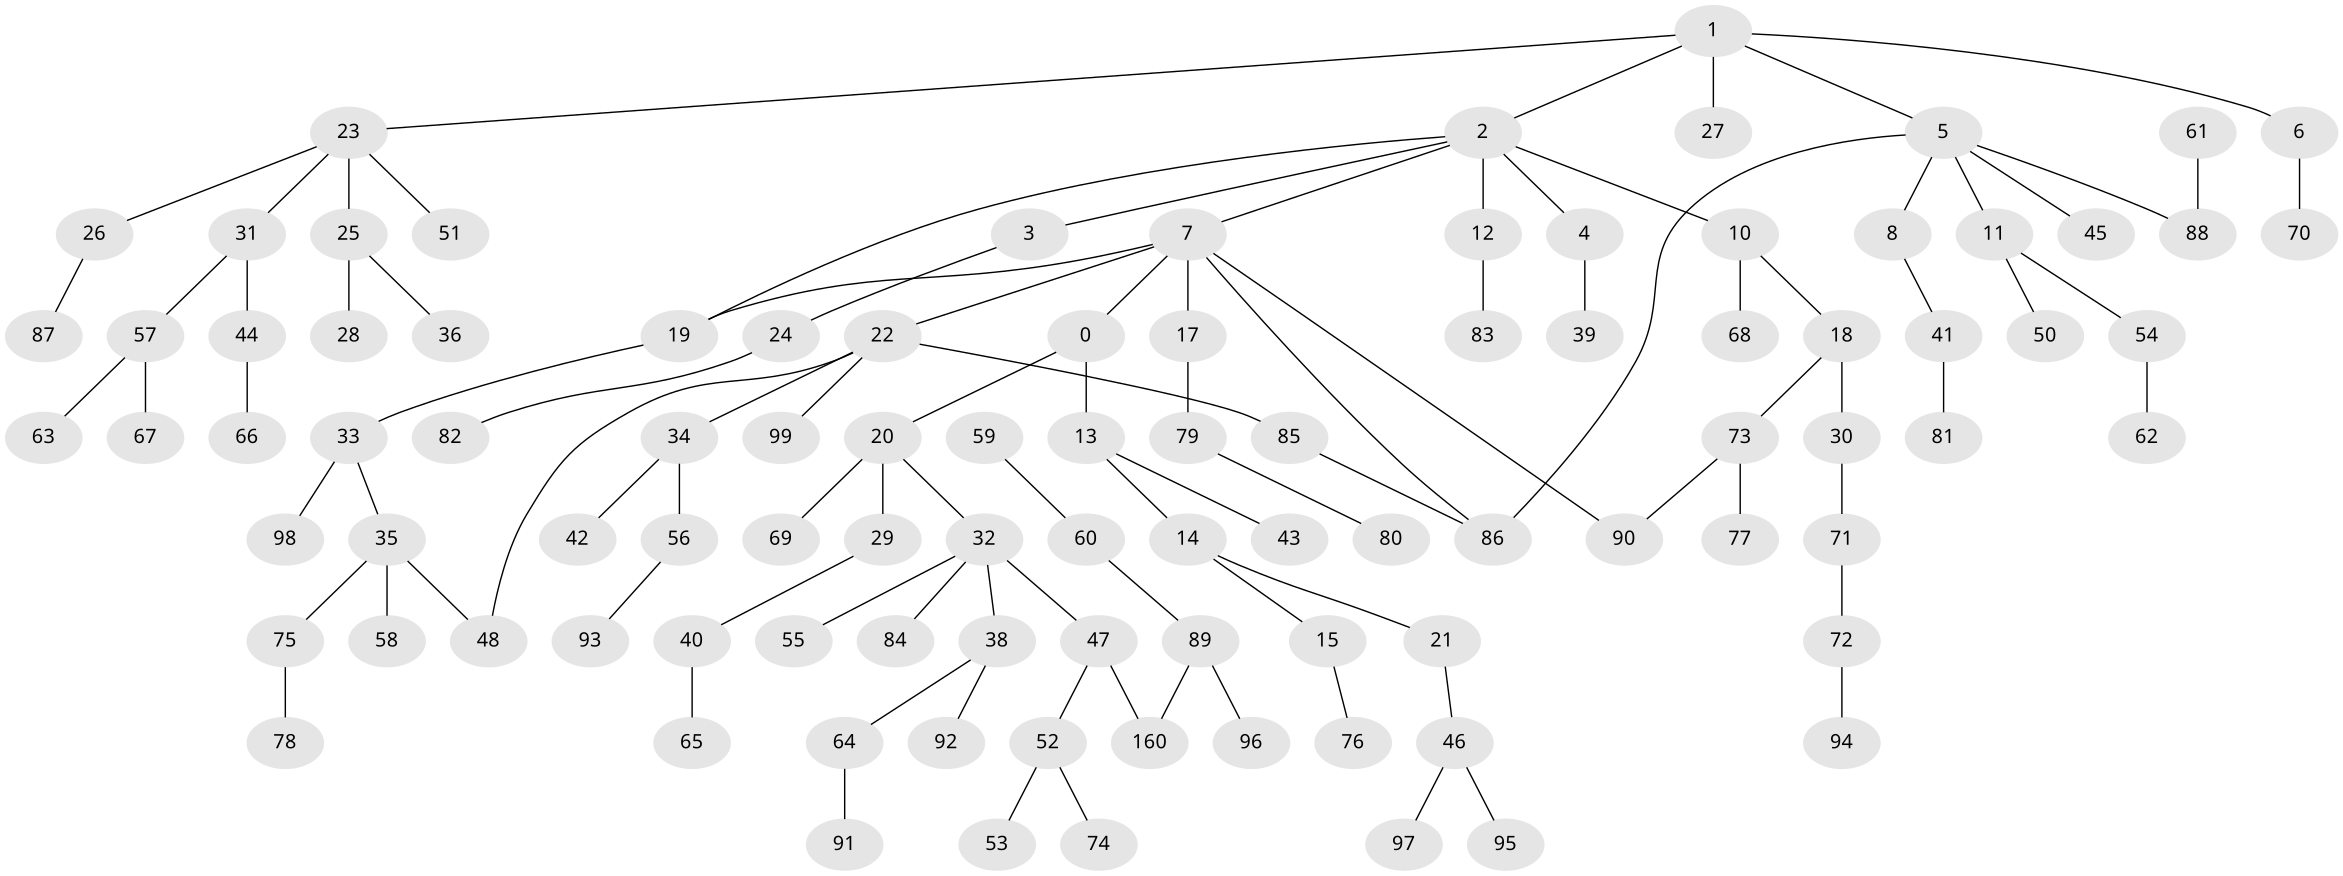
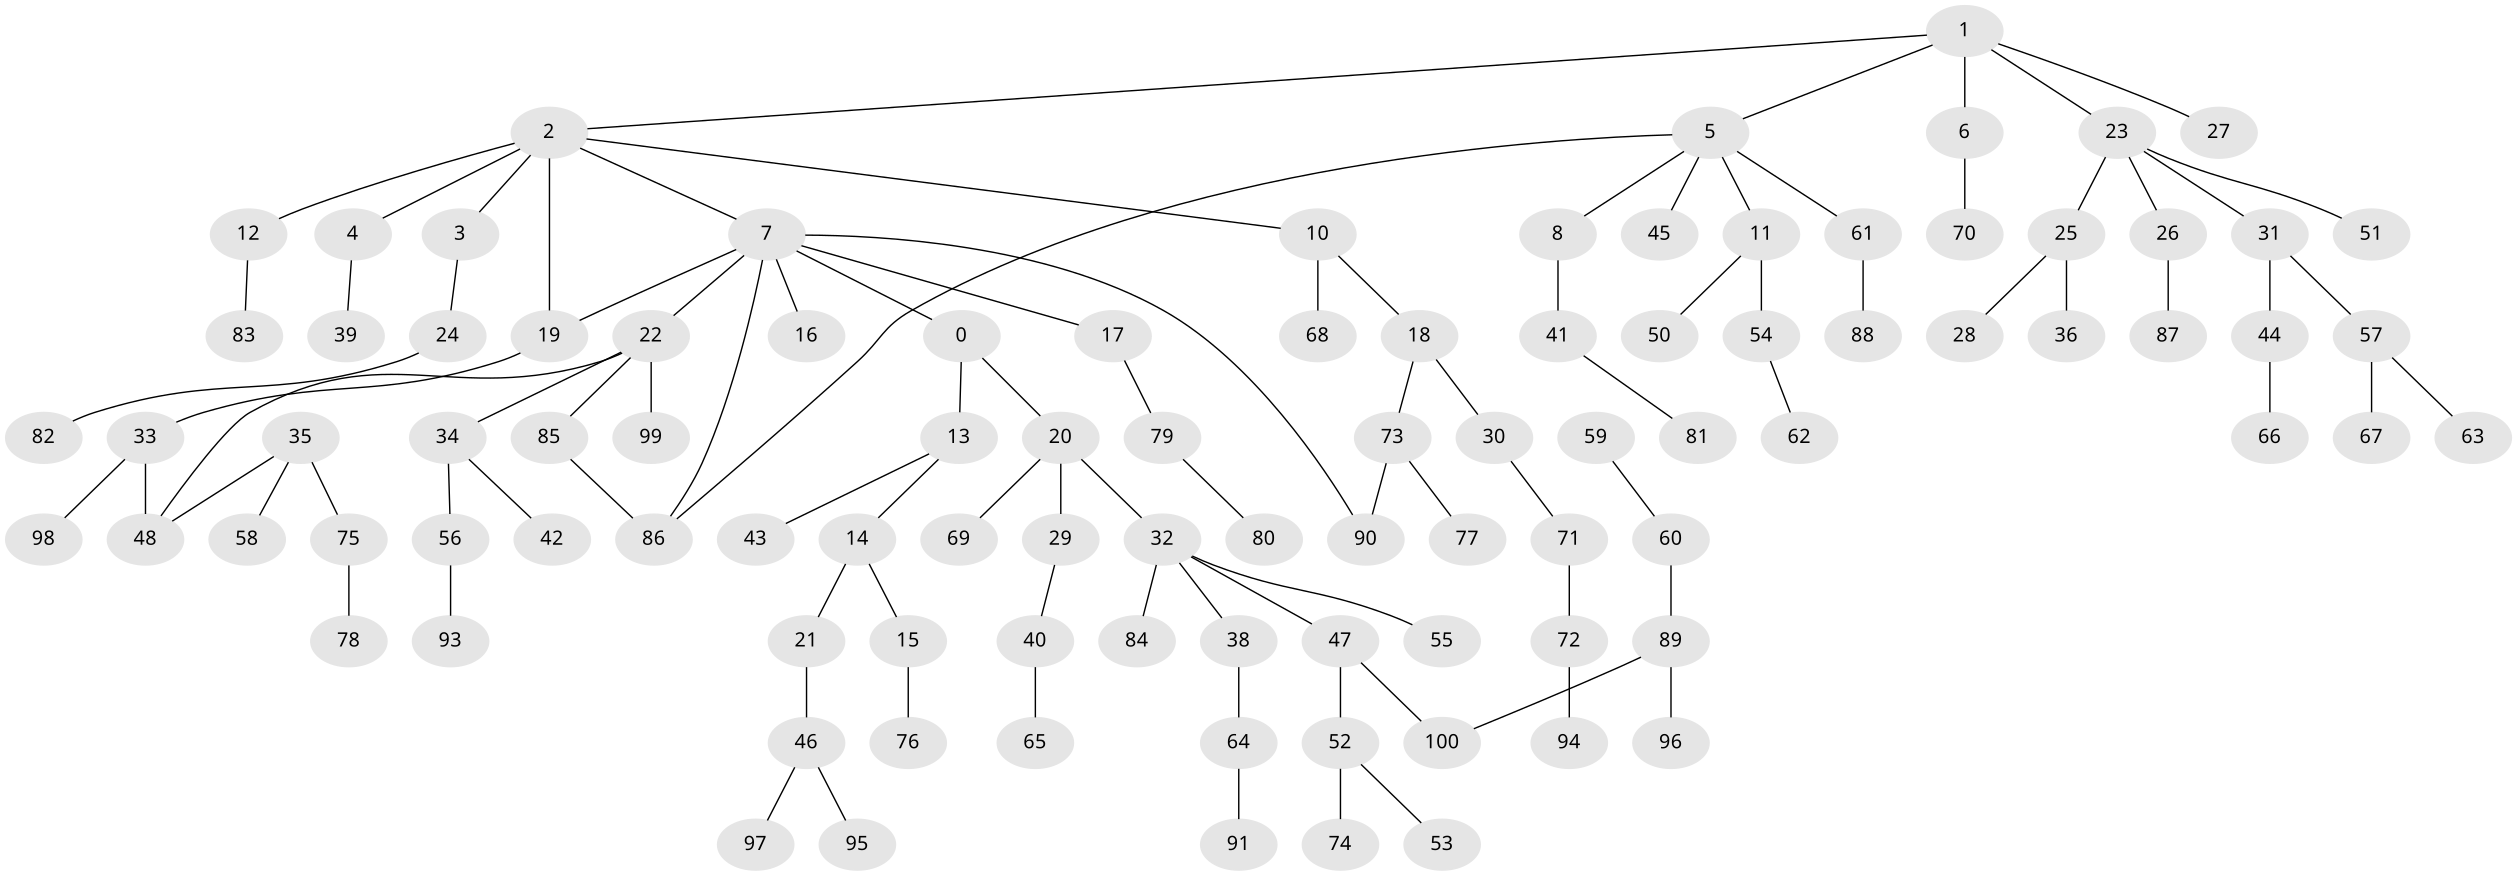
  graph {
    fontname="Noto Sans"
    node [color=gray90 fontname="Noto Sans" style=filled]
    edge [fontname="Noto Sans"]
    1
    2
    5
    6
    23
    27
    3
    4
    7
    10
    12
    19
    8
    11
    45
    61
    86
    70
    25
    26
    31
    51
    24
    39
    n25 [label=0]
+   16
    17
    22
    90
    18
    68
    83
    33
    82
    41
    50
    54
    88
    13
    20
    79
    34
    48
    85
    99
    81
    14
    43
    29
    32
    69
    30
    73
    62
    15
    21
    76
    46
    80
    71
    77
    35
    98
    40
    38
    47
    55
    84
    95
    97
    42
    56
    28
    36
    87
    44
    57
    65
    72
    66
    63
    67
    64
-   92
    52
-   100 [label=160]
+   100
    58
    75
    93
    78
    91
    53
    74
    59
    60
    89
    96
    94
    1 -- 2
    1 -- 5
    1 -- 6
    1 -- 23
    1 -- 27
    2 -- 3
    2 -- 4
    2 -- 7
    2 -- 10
    2 -- 12
    2 -- 19
    5 -- 8
    5 -- 11
    5 -- 45
-   5 -- 88
+   5 -- 61
    5 -- 86
    6 -- 70
    23 -- 25
    23 -- 26
    23 -- 31
    23 -- 51
    3 -- 24
    4 -- 39
    7 -- 19
    7 -- 86
    7 -- n25
+   7 -- 16
    7 -- 17
    7 -- 22
    7 -- 90
    10 -- 18
    10 -- 68
    12 -- 83
    19 -- 33
    8 -- 41
    11 -- 50
    11 -- 54
    61 -- 88
    25 -- 28
    25 -- 36
    26 -- 87
    31 -- 44
    31 -- 57
    24 -- 82
    n25 -- 13
    n25 -- 20
    17 -- 79
    22 -- 34
    22 -- 48
    22 -- 85
    22 -- 99
    18 -- 30
    18 -- 73
-   33 -- 35
+   33 -- 48
    33 -- 98
    41 -- 81
    54 -- 62
    13 -- 14
    13 -- 43
    20 -- 29
    20 -- 32
    20 -- 69
    79 -- 80
    34 -- 42
    34 -- 56
    85 -- 86
    14 -- 15
    14 -- 21
    29 -- 40
    32 -- 38
    32 -- 47
    32 -- 55
    32 -- 84
    30 -- 71
    73 -- 90
    73 -- 77
    15 -- 76
    21 -- 46
    46 -- 95
    46 -- 97
    71 -- 72
    35 -- 48
    35 -- 58
    35 -- 75
    40 -- 65
    38 -- 64
-   38 -- 92
    47 -- 52
    47 -- 100
    56 -- 93
    44 -- 66
    57 -- 63
    57 -- 67
    72 -- 94
    64 -- 91
    52 -- 53
    52 -- 74
    75 -- 78
    59 -- 60
    60 -- 89
    89 -- 100
    89 -- 96
  }
